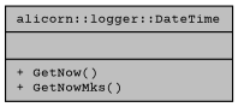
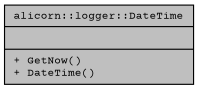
  digraph {
    fontname="Courier Prime"
-   n1 [color=black fillcolor=grey75 fontcolor=black fontname="Courier Prime" fontsize=10 height=0.2 label="{alicorn::logger::DateTime\n||+ GetNow()\l+ GetNowMks()\l}" shape=record style=filled width=0.4]
+   n1 [color=black fillcolor=grey75 fontcolor=black fontname="Courier Prime" fontsize=10 height=0.2 label="{alicorn::logger::DateTime\n||+ GetNow()\l+ DateTime()\l}" shape=record style=filled width=0.4]
  }
